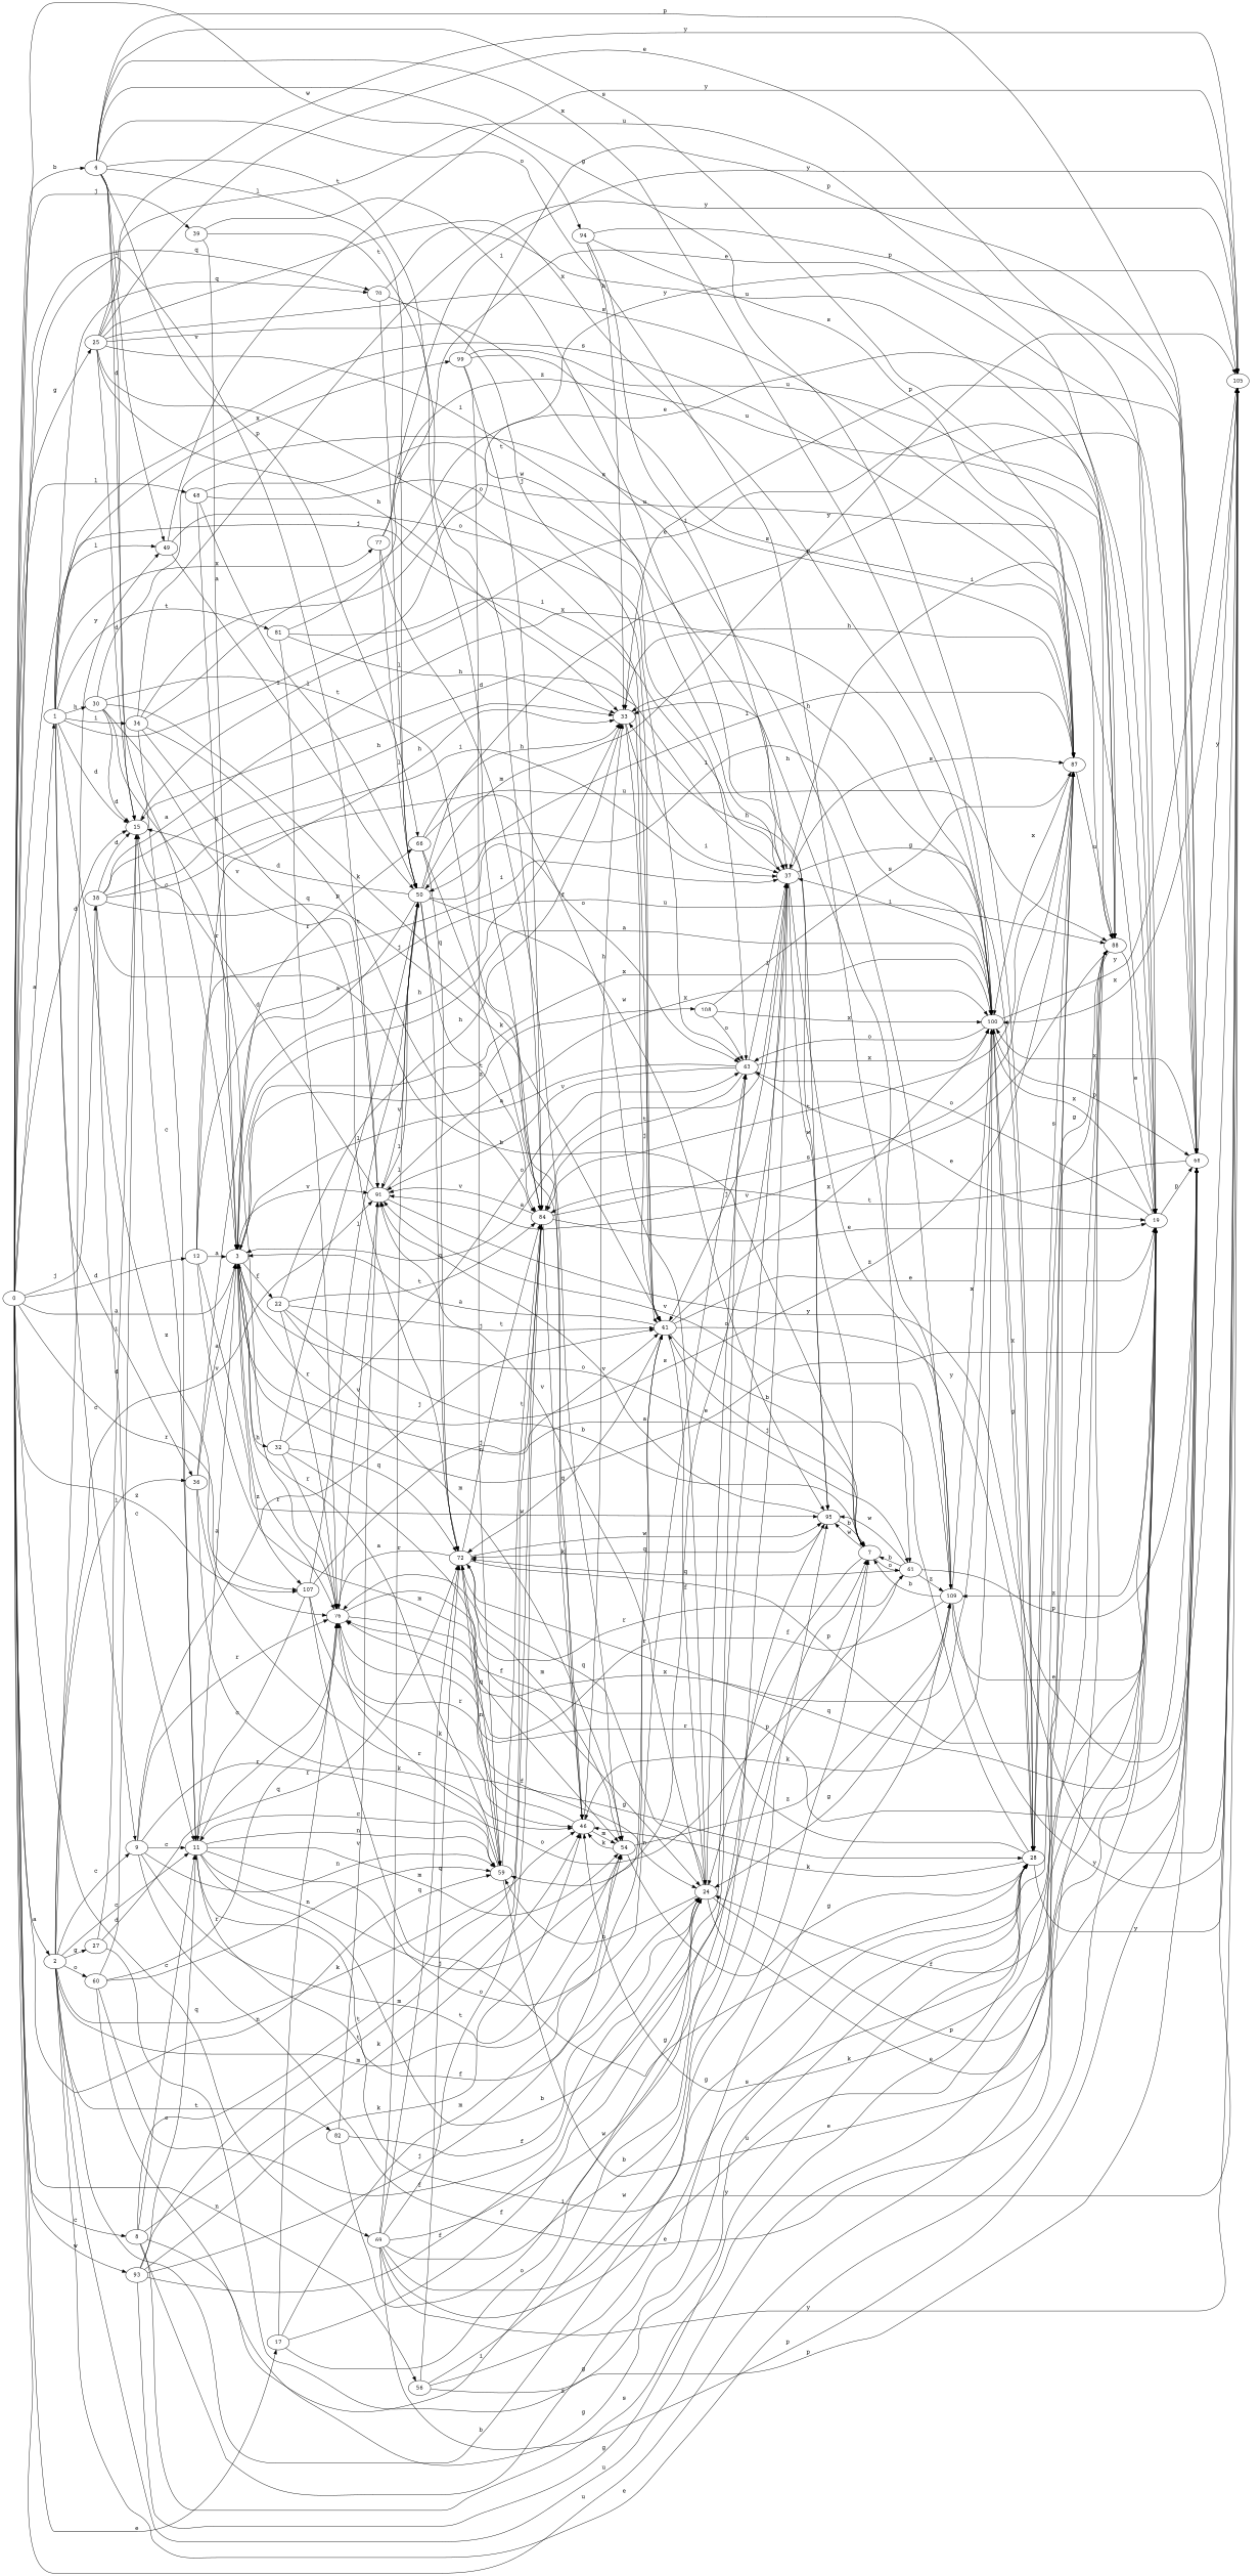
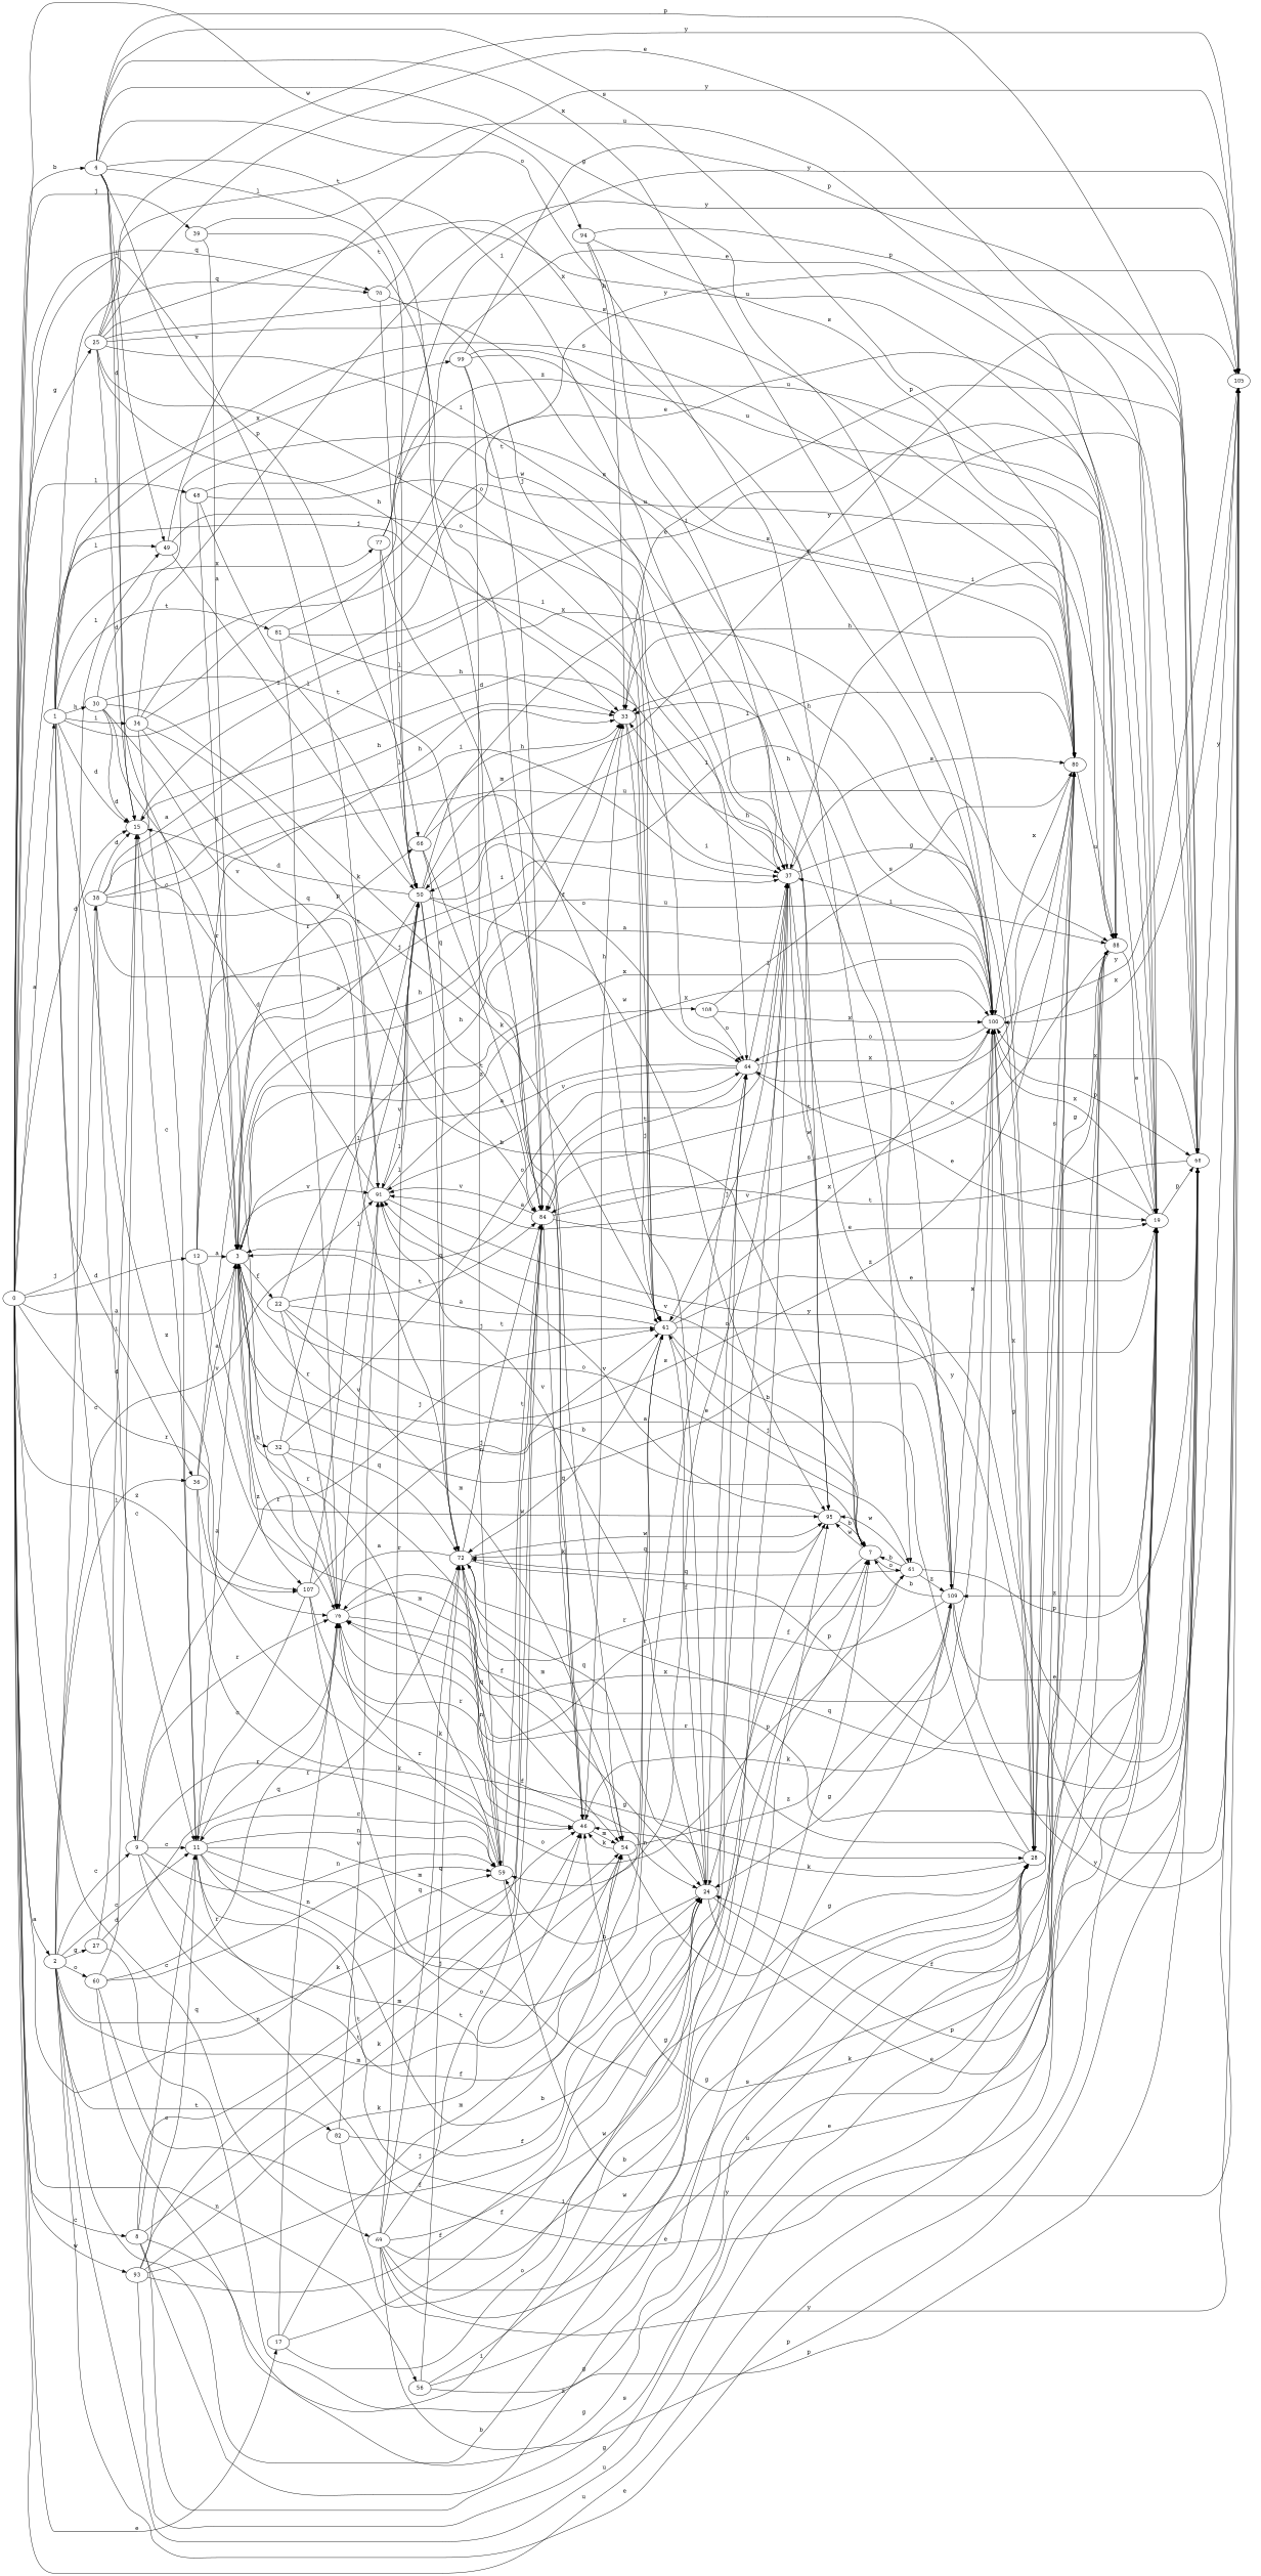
  strict digraph {
    fontname="Courier Prime"
    rankdir=LR
    node [fontname="Courier Prime"]
    edge [fontname="Courier Prime"]
    0
    1
    2
    3
    4
    8
    12
    15
    17
    25
    38
    39
    41
    48
    56
    59
    69
    70
    76
    88
    91
    93
    94
    107
    9
    30
    34
    36
    49
-   80 [label=87]
+   80
    81
    n32 [label=77]
    99
    105
    7
    11
    19
    27
    46
    54
    60
    82
    22
    32
    61
    66
    100
    108
    28
    50
    68
    84
    37
    109
    33
    95
    24
-   63
+   63 [label=64]
    72
    0 -> 1 [label=a]
    0 -> 2 [label=a]
    0 -> 3 [label=a]
    0 -> 4 [label=b]
    0 -> 8 [label=c]
    0 -> 12 [label=d]
    0 -> 15 [label=d]
    0 -> 17 [label=e]
    0 -> 25 [label=g]
    0 -> 38 [label=j]
    0 -> 39 [label=j]
    0 -> 41 [label=j]
    0 -> 48 [label=l]
    0 -> 56 [label=n]
    0 -> 59 [label=n]
    0 -> 69 [label=q]
    0 -> 70 [label=q]
    0 -> 76 [label=r]
    0 -> 88 [label=u]
    0 -> 91 [label=v]
    0 -> 93 [label=w]
    0 -> 94 [label=w]
    0 -> 107 [label=z]
    1 -> 15 [label=d]
    1 -> 70 [label=q]
    1 -> 107 [label=z]
    1 -> 9 [label=c]
    1 -> 30 [label=h]
    1 -> 34 [label=i]
    1 -> 36 [label=i]
    1 -> 49 [label=l]
    1 -> 80 [label=s]
    1 -> 81 [label=t]
    1 -> n32 [label=x]
    1 -> 99 [label=x]
    1 -> 105 [label=y]
    2 -> 88 [label=u]
    2 -> 91 [label=v]
    2 -> 9 [label=c]
    2 -> 36 [label=i]
-   2 -> 49 [label=y]
+   2 -> 49 [label=l]
    2 -> 7 [label=b]
    2 -> 11 [label=c]
    2 -> 19 [label=e]
    2 -> 27 [label=g]
    2 -> 46 [label=k]
    2 -> 54 [label=m]
    2 -> 60 [label=o]
    2 -> 82 [label=t]
    3 -> 76 [label=r]
    3 -> 91 [label=v]
    3 -> 107 [label=z]
    3 -> 80 [label=s]
    3 -> 19 [label=e]
    3 -> 22 [label=f]
    3 -> 32 [label=h]
    3 -> 61 [label=o]
    3 -> 66 [label=p]
    3 -> 100 [label=x]
    3 -> 108 [label=z]
    4 -> 3 [label=a]
    4 -> 15 [label=d]
    4 -> 49 [label=l]
    4 -> 80 [label=s]
    4 -> 61 [label=o]
    4 -> 66 [label=p]
    4 -> 100 [label=x]
    4 -> 28 [label=g]
    4 -> 50 [label=l]
    4 -> 68 [label=p]
    4 -> 84 [label=t]
    8 -> 80 [label=s]
    8 -> 11 [label=c]
    8 -> 46 [label=k]
    8 -> 84 [label=t]
    8 -> 37 [label=i]
    8 -> 109 [label=z]
    12 -> 3 [label=a]
    12 -> 88 [label=u]
    12 -> 54 [label=m]
    12 -> 37 [label=i]
    12 -> 33 [label=h]
    12 -> 95 [label=w]
    15 -> 11 [label=c]
    15 -> 19 [label=e]
    17 -> 76 [label=r]
    17 -> 54 [label=m]
    17 -> 24 [label=f]
    17 -> 63 [label=o]
    25 -> 15 [label=d]
    25 -> 41 [label=j]
    25 -> 88 [label=u]
    25 -> 80 [label=s]
    25 -> 105 [label=y]
    25 -> 19 [label=e]
    25 -> 100 [label=x]
    25 -> 37 [label=i]
    25 -> 109 [label=z]
    25 -> 33 [label=h]
    38 -> 15 [label=d]
    38 -> 41 [label=j]
    38 -> 88 [label=u]
    38 -> 7 [label=b]
    38 -> 11 [label=c]
    38 -> 100 [label=x]
    38 -> 37 [label=i]
    38 -> 33 [label=h]
    39 -> 3 [label=a]
    39 -> 84 [label=t]
    39 -> 37 [label=i]
    41 -> 3 [label=a]
    41 -> 105 [label=y]
    41 -> 7 [label=b]
    41 -> 19 [label=e]
    41 -> 100 [label=x]
    41 -> 24 [label=f]
    41 -> 72 [label=q]
    48 -> 3 [label=a]
    48 -> 50 [label=l]
    48 -> 95 [label=w]
    48 -> 63 [label=o]
    56 -> 80 [label=s]
    56 -> 68 [label=p]
    56 -> 95 [label=w]
    56 -> 72 [label=q]
    59 -> 3 [label=a]
    59 -> 76 [label=r]
    59 -> 11 [label=c]
    59 -> 19 [label=e]
    59 -> 84 [label=t]
    59 -> 72 [label=q]
    69 -> 88 [label=u]
    69 -> 105 [label=y]
    69 -> 7 [label=b]
    69 -> 28 [label=g]
    69 -> 50 [label=l]
    69 -> 68 [label=p]
    69 -> 84 [label=t]
    69 -> 95 [label=w]
    69 -> 72 [label=q]
    70 -> 41 [label=j]
    70 -> 88 [label=u]
    70 -> 50 [label=l]
    76 -> 91 [label=v]
    76 -> 100 [label=x]
    76 -> 68 [label=p]
    76 -> 24 [label=f]
    88 -> 91 [label=v]
    88 -> 19 [label=e]
    88 -> 46 [label=k]
    88 -> 28 [label=g]
    91 -> 15 [label=d]
    91 -> 105 [label=y]
    91 -> 100 [label=x]
    91 -> 50 [label=l]
    93 -> 41 [label=j]
    93 -> 11 [label=c]
    93 -> 46 [label=k]
    93 -> 28 [label=g]
    93 -> 84 [label=t]
    93 -> 24 [label=f]
    94 -> 80 [label=s]
    94 -> 68 [label=p]
    94 -> 37 [label=i]
    94 -> 33 [label=h]
    107 -> 41 [label=j]
    107 -> 11 [label=c]
    107 -> 46 [label=k]
    107 -> 28 [label=g]
    107 -> 50 [label=l]
    9 -> 41 [label=j]
    9 -> 59 [label=n]
    9 -> 76 [label=r]
    9 -> 11 [label=c]
    9 -> 19 [label=e]
    9 -> 54 [label=m]
    9 -> 61 [label=o]
    30 -> 15 [label=d]
    30 -> 76 [label=r]
    30 -> 91 [label=v]
    30 -> 80 [label=s]
    30 -> 46 [label=k]
    30 -> 84 [label=t]
    34 -> 88 [label=u]
    34 -> 105 [label=y]
    34 -> 11 [label=c]
    34 -> 19 [label=e]
    34 -> 84 [label=t]
    34 -> 72 [label=q]
    36 -> 3 [label=a]
    36 -> 46 [label=k]
    36 -> 28 [label=g]
    36 -> 33 [label=h]
    49 -> 105 [label=y]
    49 -> 50 [label=l]
    49 -> 63 [label=o]
    80 -> 88 [label=u]
    80 -> 100 [label=x]
    80 -> 50 [label=l]
    80 -> 84 [label=t]
    80 -> 33 [label=h]
    81 -> 76 [label=r]
    81 -> 19 [label=e]
    81 -> 37 [label=i]
    81 -> 33 [label=h]
    n32 -> 88 [label=u]
    n32 -> 105 [label=y]
    n32 -> 54 [label=m]
    n32 -> 50 [label=l]
    99 -> 59 [label=n]
    99 -> 88 [label=u]
    99 -> 80 [label=s]
    99 -> 68 [label=p]
    99 -> 84 [label=t]
    105 -> 100 [label=x]
    7 -> 41 [label=j]
    7 -> 61 [label=o]
    7 -> 33 [label=h]
    7 -> 95 [label=w]
    7 -> 24 [label=f]
    11 -> 3 [label=a]
    11 -> 41 [label=j]
    11 -> 59 [label=n]
    11 -> 76 [label=r]
    11 -> 105 [label=y]
    11 -> 7 [label=b]
    11 -> 54 [label=m]
    11 -> 24 [label=f]
    11 -> 63 [label=o]
    19 -> 100 [label=x]
    19 -> 68 [label=p]
    19 -> 37 [label=i]
    19 -> 109 [label=z]
    19 -> 24 [label=f]
    19 -> 63 [label=o]
    27 -> 15 [label=d]
    27 -> 28 [label=g]
    27 -> 72 [label=q]
    46 -> 76 [label=r]
    46 -> 54 [label=m]
    46 -> 33 [label=h]
    54 -> 46 [label=k]
    54 -> 28 [label=g]
    54 -> 109 [label=z]
    60 -> 15 [label=d]
    60 -> 59 [label=n]
    60 -> 76 [label=r]
    60 -> 28 [label=g]
    60 -> 24 [label=f]
    82 -> 91 [label=v]
    82 -> 37 [label=i]
    82 -> 24 [label=f]
    22 -> 41 [label=j]
    22 -> 76 [label=r]
    22 -> 7 [label=b]
    22 -> 54 [label=m]
    22 -> 84 [label=t]
    22 -> 33 [label=h]
    32 -> 76 [label=r]
    32 -> 50 [label=l]
    32 -> 24 [label=f]
    32 -> 63 [label=o]
    32 -> 72 [label=q]
    61 -> 76 [label=r]
    61 -> 7 [label=b]
    61 -> 68 [label=p]
    61 -> 109 [label=z]
    61 -> 95 [label=w]
    61 -> 72 [label=q]
    66 -> 46 [label=k]
    66 -> 33 [label=h]
    66 -> 24 [label=f]
    66 -> 72 [label=q]
    100 -> 3 [label=a]
    100 -> 105 [label=y]
    100 -> 46 [label=k]
    100 -> 28 [label=g]
    100 -> 50 [label=l]
    100 -> 68 [label=p]
    100 -> 37 [label=i]
    100 -> 33 [label=h]
    100 -> 63 [label=o]
    108 -> 80 [label=s]
    108 -> 100 [label=x]
    108 -> 63 [label=o]
    28 -> 3 [label=a]
    28 -> 76 [label=r]
    28 -> 80 [label=s]
-   28 -> 105 [label=y]
    28 -> 46 [label=k]
    28 -> 100 [label=x]
    50 -> 3 [label=a]
    50 -> 15 [label=d]
    50 -> 91 [label=v]
    50 -> 105 [label=y]
    50 -> 68 [label=p]
    50 -> 84 [label=t]
    50 -> 95 [label=w]
    50 -> 63 [label=o]
    50 -> 72 [label=q]
    68 -> 105 [label=y]
    68 -> 100 [label=x]
    68 -> 84 [label=t]
    68 -> 72 [label=q]
    84 -> 91 [label=v]
    84 -> 80 [label=s]
    84 -> 19 [label=e]
    84 -> 46 [label=k]
    37 -> 3 [label=a]
    37 -> 15 [label=d]
    37 -> 41 [label=j]
    37 -> 59 [label=n]
    37 -> 80 [label=s]
    37 -> 28 [label=g]
    37 -> 109 [label=z]
    37 -> 95 [label=w]
    109 -> 76 [label=r]
    109 -> 91 [label=v]
    109 -> 105 [label=y]
    109 -> 7 [label=b]
    109 -> 19 [label=e]
    109 -> 100 [label=x]
    109 -> 33 [label=h]
    109 -> 24 [label=g]
    33 -> 41 [label=j]
    33 -> 68 [label=p]
    33 -> 37 [label=i]
    95 -> 91 [label=v]
    95 -> 7 [label=b]
    95 -> 72 [label=q]
    24 -> 59 [label=n]
    24 -> 91 [label=v]
    24 -> 19 [label=e]
    24 -> 68 [label=p]
    24 -> 63 [label=o]
    24 -> 72 [label=q]
    63 -> 3 [label=a]
    63 -> 91 [label=v]
    63 -> 19 [label=e]
    63 -> 100 [label=x]
    63 -> 84 [label=t]
    63 -> 37 [label=i]
    72 -> 59 [label=n]
    72 -> 76 [label=r]
    72 -> 54 [label=m]
    72 -> 68 [label=p]
    72 -> 84 [label=t]
    72 -> 95 [label=w]
  }
